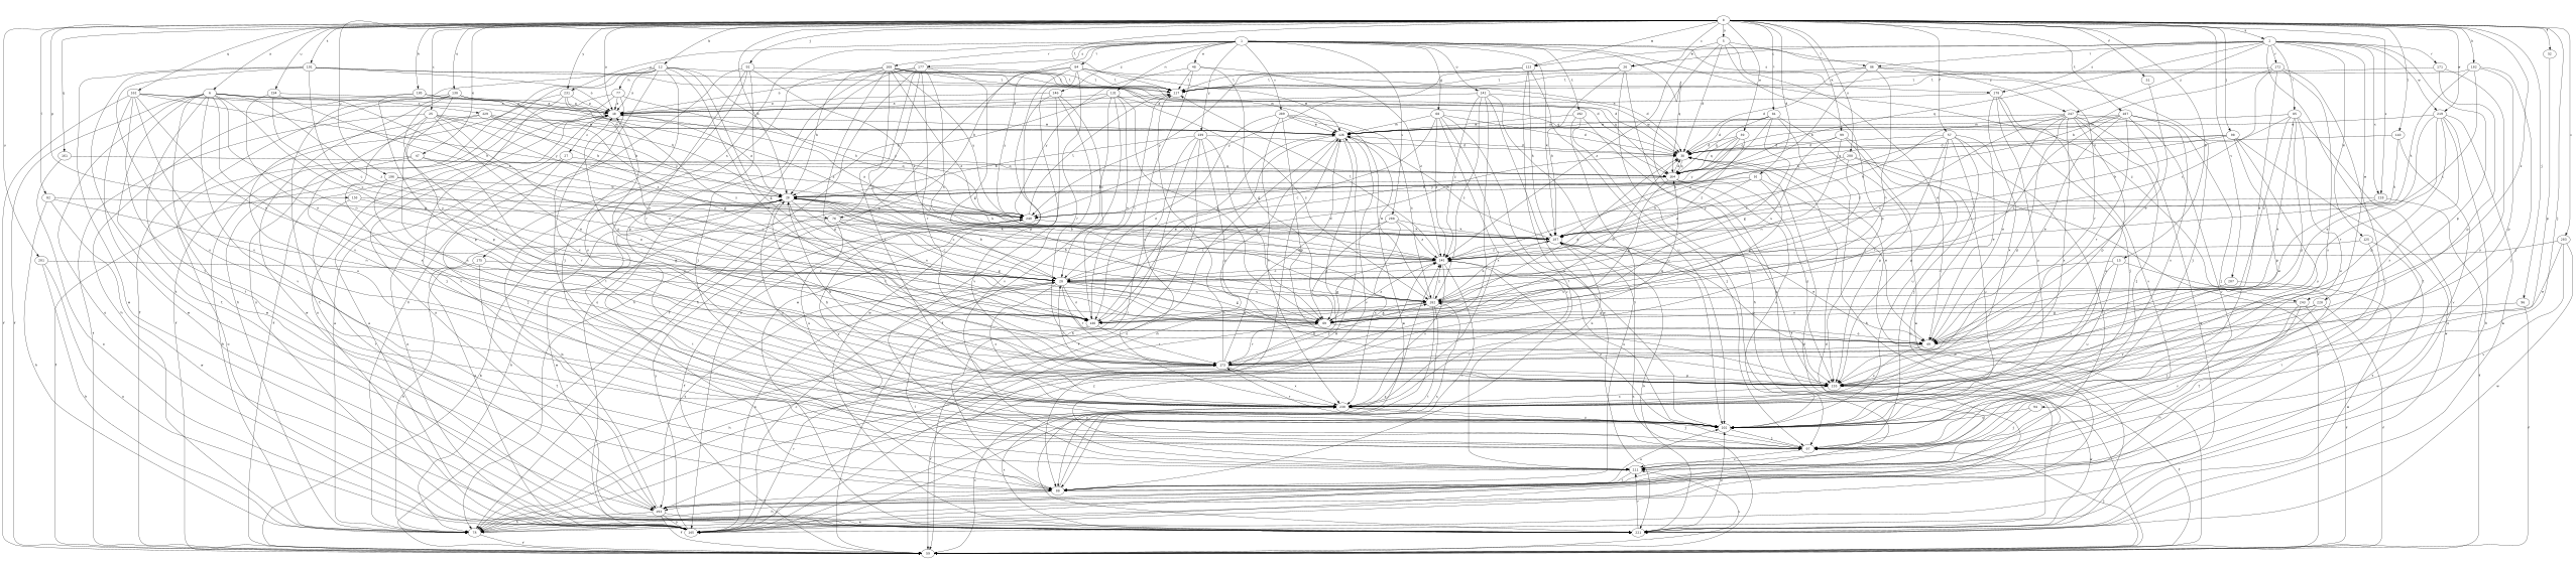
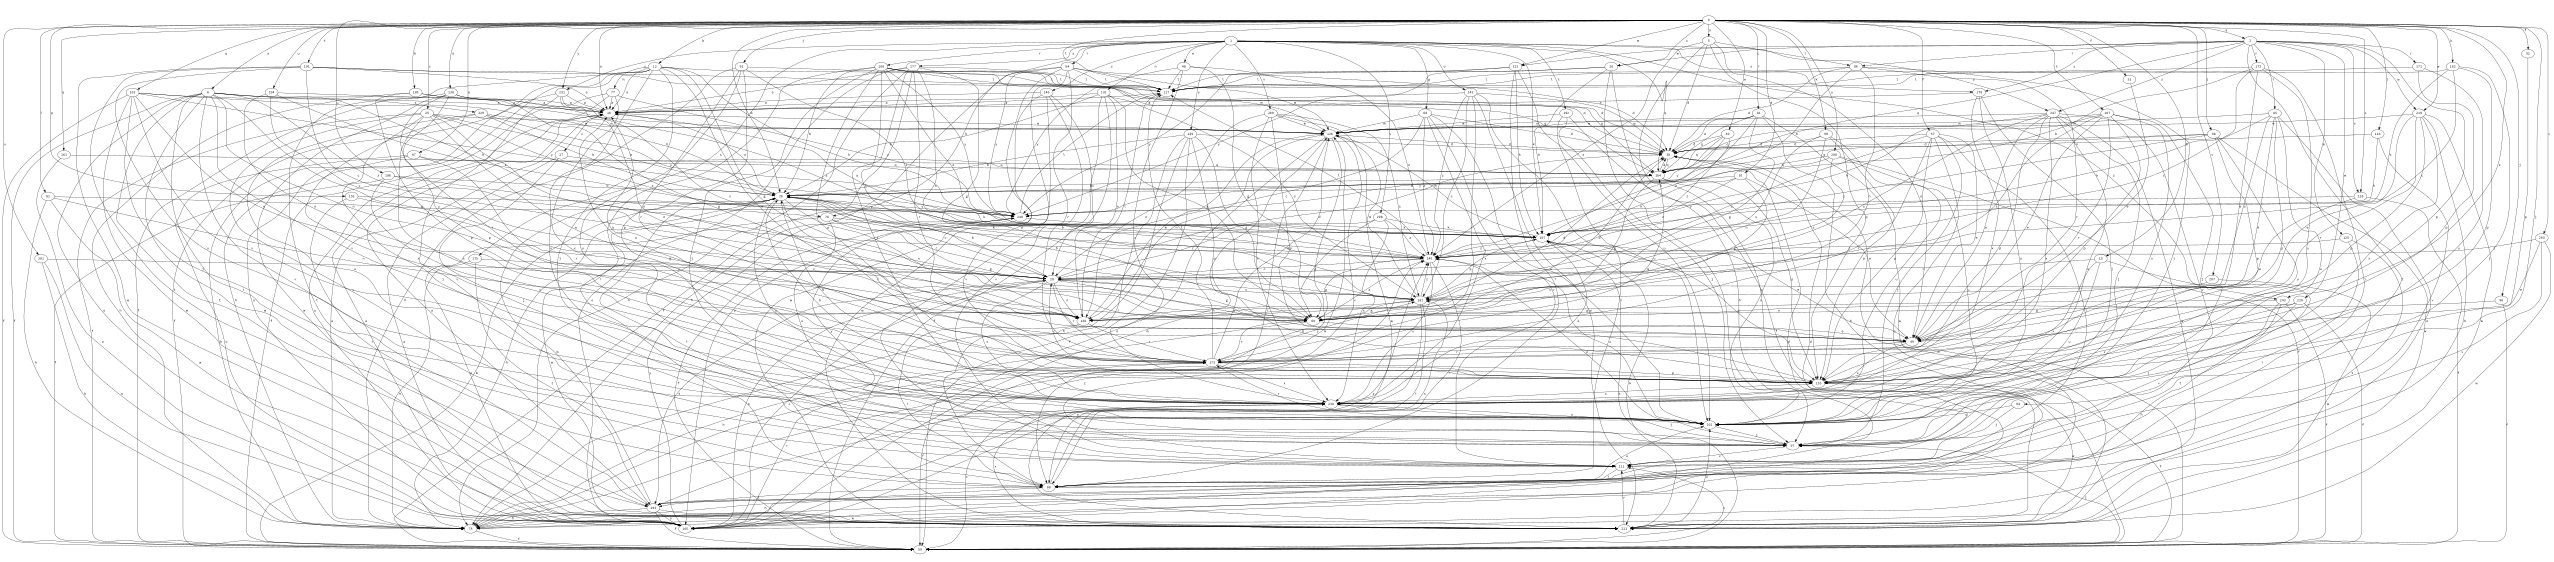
  strict digraph {
    fontname="Source Code Pro"
    node [fontname="Source Code Pro"]
    edge [fontname="Source Code Pro"]
    0
    2
    5
    6
    10
    12
    15
    20
    25
    26
    36
    39
    47
    51
    52
    57
    81
    82
    90
    92
    94
    96
    99
    102
    105
    110
    117
    123
    138
    153
    161
    162
    187
    191
    194
    196
    200
    201
    203
    207
    219
    228
    231
    243
    164
    178
    247
    85
    86
    125
    155
    171
    172
    193
    220
    38
    49
    145
    249
    76
    59
    69
    88
    126
    136
    211
    221
    229
    230
    27
    107
    77
    78
    97
    202
    28
    173
    240
    182
    1
    48
    68
    84
    132
    142
    168
    175
    177
    192
    208
    209
    239
    246
    0 -> 2 [label=a]
    0 -> 5 [label=a]
    0 -> 6 [label=a]
    0 -> 10 [label=a]
    0 -> 12 [label=b]
    0 -> 15 [label=b]
    0 -> 20 [label=b]
    0 -> 25 [label=c]
    0 -> 26 [label=c]
    0 -> 36 [label=d]
    0 -> 39 [label=e]
    0 -> 47 [label=e]
    0 -> 51 [label=f]
    0 -> 52 [label=f]
    0 -> 57 [label=f]
    0 -> 81 [label=i]
    0 -> 82 [label=i]
    0 -> 90 [label=j]
    0 -> 92 [label=j]
    0 -> 94 [label=j]
    0 -> 96 [label=j]
    0 -> 99 [label=k]
    0 -> 102 [label=k]
    0 -> 105 [label=k]
    0 -> 110 [label=l]
    0 -> 117 [label=l]
    0 -> 123 [label=m]
    0 -> 138 [label=o]
    0 -> 153 [label=p]
    0 -> 161 [label=q]
    0 -> 162 [label=q]
    0 -> 187 [label=t]
    0 -> 191 [label=t]
    0 -> 194 [label=u]
    0 -> 196 [label=u]
    0 -> 200 [label=u]
    0 -> 201 [label=u]
    0 -> 203 [label=v]
    0 -> 207 [label=v]
    0 -> 219 [label=w]
    0 -> 228 [label=x]
    0 -> 231 [label=y]
    0 -> 243 [label=z]
    2 -> 26 [label=c]
    2 -> 123 [label=m]
    2 -> 219 [label=w]
    2 -> 228 [label=x]
    2 -> 164 [label=q]
    2 -> 178 [label=s]
    2 -> 247 [label=z]
    2 -> 85 [label=i]
    2 -> 86 [label=i]
    2 -> 125 [label=m]
    2 -> 155 [label=p]
    2 -> 171 [label=r]
    2 -> 172 [label=r]
    2 -> 193 [label=t]
    2 -> 220 [label=w]
    5 -> 86 [label=i]
    5 -> 155 [label=p]
    5 -> 38 [label=d]
    5 -> 49 [label=e]
    5 -> 145 [label=o]
    5 -> 249 [label=z]
    6 -> 193 [label=t]
    6 -> 145 [label=o]
    6 -> 249 [label=z]
    6 -> 76 [label=h]
    6 -> 59 [label=f]
    6 -> 69 [label=g]
    6 -> 88 [label=i]
    6 -> 126 [label=m]
    6 -> 136 [label=n]
    6 -> 211 [label=v]
    6 -> 221 [label=w]
    6 -> 229 [label=x]
    6 -> 230 [label=x]
    10 -> 126 [label=m]
    10 -> 27 [label=c]
    12 -> 10 [label=a]
    12 -> 164 [label=q]
    12 -> 49 [label=e]
    12 -> 145 [label=o]
    12 -> 59 [label=f]
    12 -> 69 [label=g]
    12 -> 107 [label=k]
    12 -> 77 [label=h]
    12 -> 78 [label=h]
    12 -> 97 [label=j]
    12 -> 202 [label=u]
    15 -> 193 [label=t]
    15 -> 230 [label=x]
    15 -> 202 [label=u]
    15 -> 28 [label=c]
    20 -> 10 [label=a]
    20 -> 88 [label=i]
    20 -> 136 [label=n]
    20 -> 221 [label=w]
    20 -> 107 [label=k]
    20 -> 78 [label=h]
    20 -> 202 [label=u]
    20 -> 28 [label=c]
    20 -> 173 [label=r]
    20 -> 240 [label=y]
    25 -> 20 [label=b]
    25 -> 49 [label=e]
    25 -> 249 [label=z]
    25 -> 59 [label=f]
    25 -> 126 [label=m]
    25 -> 136 [label=n]
    25 -> 230 [label=x]
    25 -> 97 [label=j]
    26 -> 117 [label=l]
    26 -> 107 [label=k]
    26 -> 78 [label=h]
    26 -> 97 [label=j]
    26 -> 240 [label=y]
    36 -> 20 [label=b]
    36 -> 49 [label=e]
    36 -> 249 [label=z]
    36 -> 69 [label=g]
    36 -> 107 [label=k]
    39 -> 164 [label=q]
    39 -> 38 [label=d]
    39 -> 249 [label=z]
    39 -> 107 [label=k]
    39 -> 240 [label=y]
    47 -> 164 [label=q]
    47 -> 145 [label=o]
    47 -> 78 [label=h]
    47 -> 173 [label=r]
    51 -> 49 [label=e]
    52 -> 155 [label=p]
    57 -> 155 [label=p]
    57 -> 38 [label=d]
    57 -> 49 [label=e]
    57 -> 145 [label=o]
    57 -> 88 [label=i]
    57 -> 97 [label=j]
    57 -> 28 [label=c]
    57 -> 173 [label=r]
    81 -> 164 [label=q]
    81 -> 38 [label=d]
    81 -> 249 [label=z]
    81 -> 69 [label=g]
    81 -> 126 [label=m]
    81 -> 221 [label=w]
    81 -> 78 [label=h]
    82 -> 136 [label=n]
    82 -> 221 [label=w]
    82 -> 78 [label=h]
    82 -> 240 [label=y]
    90 -> 164 [label=q]
    90 -> 155 [label=p]
    90 -> 38 [label=d]
    90 -> 249 [label=z]
    90 -> 221 [label=w]
    90 -> 202 [label=u]
    92 -> 117 [label=l]
    92 -> 155 [label=p]
    92 -> 249 [label=z]
    92 -> 78 [label=h]
    92 -> 202 [label=u]
    92 -> 173 [label=r]
    94 -> 97 [label=j]
    94 -> 202 [label=u]
    96 -> 59 [label=f]
    96 -> 136 [label=n]
    99 -> 155 [label=p]
    99 -> 38 [label=d]
    99 -> 136 [label=n]
    99 -> 202 [label=u]
    99 -> 182 [label=s]
    102 -> 117 [label=l]
    102 -> 155 [label=p]
    102 -> 107 [label=k]
    102 -> 97 [label=j]
    102 -> 28 [label=c]
    105 -> 10 [label=a]
    105 -> 155 [label=p]
    105 -> 69 [label=g]
    105 -> 78 [label=h]
    110 -> 38 [label=n]
    110 -> 211 [label=v]
    110 -> 107 [label=k]
    117 -> 10 [label=a]
    123 -> 117 [label=l]
    123 -> 88 [label=i]
    123 -> 107 [label=k]
    123 -> 202 [label=u]
    123 -> 240 [label=y]
    138 -> 10 [label=a]
    138 -> 155 [label=p]
    138 -> 193 [label=t]
    138 -> 249 [label=z]
    138 -> 221 [label=w]
    138 -> 173 [label=r]
    153 -> 69 [label=g]
    153 -> 88 [label=i]
    153 -> 240 [label=y]
    161 -> 164 [label=q]
    161 -> 145 [label=o]
    162 -> 10 [label=a]
    162 -> 20 [label=b]
    162 -> 59 [label=f]
    162 -> 136 [label=n]
    162 -> 221 [label=w]
    162 -> 230 [label=x]
    162 -> 97 [label=j]
    162 -> 240 [label=y]
    187 -> 164 [label=q]
    187 -> 155 [label=p]
    187 -> 49 [label=e]
    187 -> 126 [label=m]
    187 -> 230 [label=x]
    187 -> 97 [label=j]
    187 -> 173 [label=r]
    187 -> 182 [label=s]
    191 -> 10 [label=a]
    191 -> 117 [label=l]
    191 -> 193 [label=t]
    191 -> 38 [label=d]
    191 -> 221 [label=w]
    191 -> 202 [label=u]
    191 -> 28 [label=c]
    194 -> 10 [label=a]
    194 -> 136 [label=n]
    194 -> 107 [label=k]
    194 -> 28 [label=c]
    196 -> 20 [label=b]
    196 -> 59 [label=f]
    196 -> 230 [label=x]
    196 -> 28 [label=c]
    200 -> 164 [label=q]
    200 -> 59 [label=f]
    200 -> 202 [label=u]
    200 -> 240 [label=y]
    200 -> 182 [label=s]
    201 -> 145 [label=o]
    201 -> 78 [label=h]
    201 -> 28 [label=c]
    203 -> 49 [label=e]
    203 -> 249 [label=z]
    203 -> 211 [label=v]
    203 -> 221 [label=w]
    207 -> 221 [label=w]
    207 -> 182 [label=s]
    219 -> 155 [label=p]
    219 -> 49 [label=e]
    219 -> 126 [label=m]
    219 -> 221 [label=w]
    219 -> 230 [label=x]
    219 -> 78 [label=h]
    219 -> 173 [label=r]
    228 -> 49 [label=e]
    228 -> 59 [label=f]
    228 -> 240 [label=y]
    231 -> 10 [label=a]
    231 -> 59 [label=f]
    231 -> 136 [label=n]
    231 -> 211 [label=v]
    231 -> 182 [label=s]
    243 -> 59 [label=f]
    243 -> 69 [label=g]
    243 -> 211 [label=v]
    243 -> 78 [label=h]
    164 -> 20 [label=b]
    164 -> 155 [label=p]
    164 -> 38 [label=d]
    164 -> 69 [label=g]
    164 -> 202 [label=u]
    178 -> 10 [label=a]
-   178 -> 211 [label=v]
+   25 -> 211 [label=v]
    178 -> 230 [label=x]
    178 -> 97 [label=j]
    178 -> 202 [label=u]
    247 -> 155 [label=p]
    247 -> 49 [label=e]
    247 -> 126 [label=m]
    247 -> 211 [label=v]
    247 -> 221 [label=w]
    247 -> 230 [label=x]
    247 -> 107 [label=k]
    247 -> 97 [label=j]
    247 -> 202 [label=u]
    247 -> 182 [label=s]
    85 -> 155 [label=p]
    85 -> 49 [label=e]
    85 -> 145 [label=o]
    85 -> 126 [label=m]
    85 -> 107 [label=k]
    85 -> 202 [label=u]
    85 -> 182 [label=s]
    86 -> 20 [label=b]
    86 -> 117 [label=l]
    86 -> 38 [label=d]
    86 -> 136 [label=n]
    86 -> 97 [label=j]
    86 -> 173 [label=r]
    125 -> 193 [label=t]
    125 -> 249 [label=z]
    125 -> 88 [label=i]
    155 -> 20 [label=b]
    155 -> 59 [label=f]
    155 -> 221 [label=w]
    155 -> 230 [label=x]
    155 -> 28 [label=c]
    171 -> 117 [label=l]
    171 -> 155 [label=p]
    171 -> 202 [label=u]
    172 -> 20 [label=b]
    172 -> 117 [label=l]
    172 -> 49 [label=e]
    172 -> 88 [label=i]
    172 -> 202 [label=u]
    172 -> 28 [label=c]
    193 -> 10 [label=a]
    193 -> 20 [label=b]
    193 -> 145 [label=o]
    193 -> 249 [label=z]
    193 -> 59 [label=f]
    193 -> 221 [label=w]
    193 -> 78 [label=h]
    220 -> 59 [label=f]
    220 -> 69 [label=g]
    220 -> 230 [label=x]
    220 -> 97 [label=j]
    38 -> 164 [label=q]
    49 -> 10 [label=a]
    49 -> 230 [label=x]
    49 -> 173 [label=r]
    145 -> 10 [label=a]
    145 -> 38 [label=d]
    145 -> 249 [label=z]
    145 -> 126 [label=m]
    145 -> 28 [label=c]
    145 -> 173 [label=r]
    145 -> 240 [label=y]
    249 -> 20 [label=b]
    249 -> 117 [label=l]
    249 -> 69 [label=g]
    249 -> 88 [label=i]
    249 -> 230 [label=x]
    249 -> 202 [label=u]
    249 -> 28 [label=c]
    76 -> 145 [label=o]
    76 -> 69 [label=g]
    76 -> 107 [label=k]
    76 -> 202 [label=u]
    76 -> 28 [label=c]
    59 -> 20 [label=b]
    59 -> 38 [label=d]
    59 -> 211 [label=v]
    59 -> 230 [label=x]
    59 -> 107 [label=k]
    59 -> 97 [label=j]
    69 -> 38 [label=d]
    69 -> 49 [label=e]
    69 -> 249 [label=z]
    69 -> 78 [label=h]
    69 -> 173 [label=r]
    88 -> 193 [label=t]
    88 -> 78 [label=h]
    88 -> 202 [label=u]
    88 -> 182 [label=s]
    126 -> 38 [label=d]
    126 -> 145 [label=o]
    126 -> 88 [label=i]
    126 -> 136 [label=n]
    126 -> 211 [label=v]
    126 -> 78 [label=h]
    136 -> 117 [label=l]
    136 -> 38 [label=d]
    136 -> 88 [label=i]
    136 -> 126 [label=m]
    136 -> 173 [label=r]
    211 -> 88 [label=i]
    221 -> 38 [label=d]
    221 -> 211 [label=v]
    221 -> 230 [label=x]
    221 -> 107 [label=k]
    221 -> 202 [label=u]
    229 -> 20 [label=b]
    229 -> 126 [label=m]
    229 -> 230 [label=x]
    229 -> 202 [label=u]
    229 -> 240 [label=y]
    230 -> 20 [label=b]
    230 -> 107 [label=k]
    230 -> 97 [label=j]
    230 -> 202 [label=u]
    27 -> 164 [label=q]
    27 -> 145 [label=o]
    27 -> 97 [label=j]
    107 -> 10 [label=a]
    107 -> 155 [label=p]
    107 -> 49 [label=e]
    107 -> 249 [label=z]
    107 -> 126 [label=m]
    77 -> 10 [label=a]
    77 -> 145 [label=o]
    77 -> 59 [label=f]
    77 -> 230 [label=x]
    77 -> 240 [label=y]
    78 -> 10 [label=a]
    78 -> 59 [label=f]
    78 -> 126 [label=m]
    97 -> 249 [label=z]
    97 -> 211 [label=v]
    97 -> 240 [label=y]
    202 -> 97 [label=j]
    202 -> 173 [label=r]
    28 -> 20 [label=b]
    28 -> 193 [label=t]
    28 -> 38 [label=d]
    28 -> 49 [label=e]
    28 -> 145 [label=o]
    28 -> 69 [label=g]
    28 -> 136 [label=n]
    28 -> 230 [label=x]
    28 -> 173 [label=r]
    28 -> 182 [label=s]
    173 -> 10 [label=a]
    173 -> 117 [label=l]
    173 -> 164 [label=q]
    173 -> 155 [label=p]
    173 -> 59 [label=f]
    173 -> 126 [label=m]
    173 -> 230 [label=x]
    173 -> 182 [label=s]
    240 -> 117 [label=l]
    240 -> 59 [label=f]
    240 -> 107 [label=k]
    182 -> 20 [label=b]
    182 -> 145 [label=o]
    182 -> 249 [label=z]
    182 -> 69 [label=g]
    182 -> 88 [label=i]
    182 -> 126 [label=m]
    182 -> 136 [label=n]
    182 -> 107 [label=k]
    1 -> 231 [label=y]
    1 -> 243 [label=z]
    1 -> 164 [label=q]
    1 -> 178 [label=s]
    1 -> 247 [label=z]
    1 -> 76 [label=h]
    1 -> 107 [label=k]
    1 -> 48 [label=e]
    1 -> 68 [label=g]
    1 -> 84 [label=i]
    1 -> 132 [label=n]
    1 -> 142 [label=o]
    1 -> 168 [label=r]
    1 -> 175 [label=s]
    1 -> 177 [label=s]
    1 -> 192 [label=t]
    1 -> 208 [label=v]
    1 -> 209 [label=v]
    1 -> 239 [label=y]
    1 -> 246 [label=z]
    48 -> 117 [label=l]
    48 -> 249 [label=z]
    48 -> 69 [label=g]
    48 -> 230 [label=x]
    48 -> 240 [label=y]
    68 -> 38 [label=d]
    68 -> 249 [label=z]
    68 -> 126 [label=m]
    68 -> 211 [label=v]
    68 -> 230 [label=x]
    68 -> 202 [label=u]
    68 -> 28 [label=c]
    84 -> 117 [label=l]
    84 -> 155 [label=p]
    84 -> 38 [label=d]
    84 -> 126 [label=m]
    84 -> 221 [label=w]
    84 -> 78 [label=h]
    84 -> 173 [label=r]
    84 -> 240 [label=y]
    132 -> 10 [label=a]
    132 -> 20 [label=b]
    132 -> 59 [label=f]
    132 -> 69 [label=g]
    132 -> 136 [label=n]
    132 -> 211 [label=v]
    132 -> 182 [label=s]
    142 -> 10 [label=a]
    142 -> 38 [label=w]
    142 -> 249 [label=z]
    142 -> 221 [label=w]
    142 -> 202 [label=u]
    142 -> 173 [label=r]
    142 -> 182 [label=s]
    168 -> 20 [label=b]
    168 -> 117 [label=l]
    168 -> 164 [label=q]
    168 -> 155 [label=p]
    168 -> 38 [label=d]
    168 -> 249 [label=z]
    168 -> 88 [label=i]
    168 -> 126 [label=m]
    168 -> 97 [label=j]
    168 -> 240 [label=y]
    168 -> 182 [label=s]
    175 -> 193 [label=t]
    175 -> 78 [label=h]
    175 -> 28 [label=c]
    177 -> 10 [label=a]
    177 -> 117 [label=l]
    177 -> 145 [label=o]
    177 -> 59 [label=f]
    177 -> 69 [label=g]
    177 -> 230 [label=x]
    177 -> 78 [label=h]
    177 -> 173 [label=r]
    177 -> 182 [label=s]
    192 -> 59 [label=f]
    192 -> 88 [label=i]
    192 -> 126 [label=m]
    192 -> 97 [label=j]
    208 -> 249 [label=z]
    208 -> 69 [label=g]
    208 -> 230 [label=x]
    208 -> 107 [label=k]
    208 -> 28 [label=c]
    209 -> 155 [label=p]
    209 -> 126 [label=m]
    209 -> 136 [label=n]
    209 -> 221 [label=w]
    209 -> 230 [label=x]
    209 -> 182 [label=s]
    239 -> 20 [label=b]
    239 -> 155 [label=p]
    239 -> 38 [label=d]
    239 -> 59 [label=f]
    239 -> 69 [label=g]
    239 -> 88 [label=i]
    239 -> 78 [label=h]
    246 -> 10 [label=a]
    246 -> 145 [label=o]
    246 -> 211 [label=v]
    246 -> 221 [label=w]
    246 -> 28 [label=c]
  }
